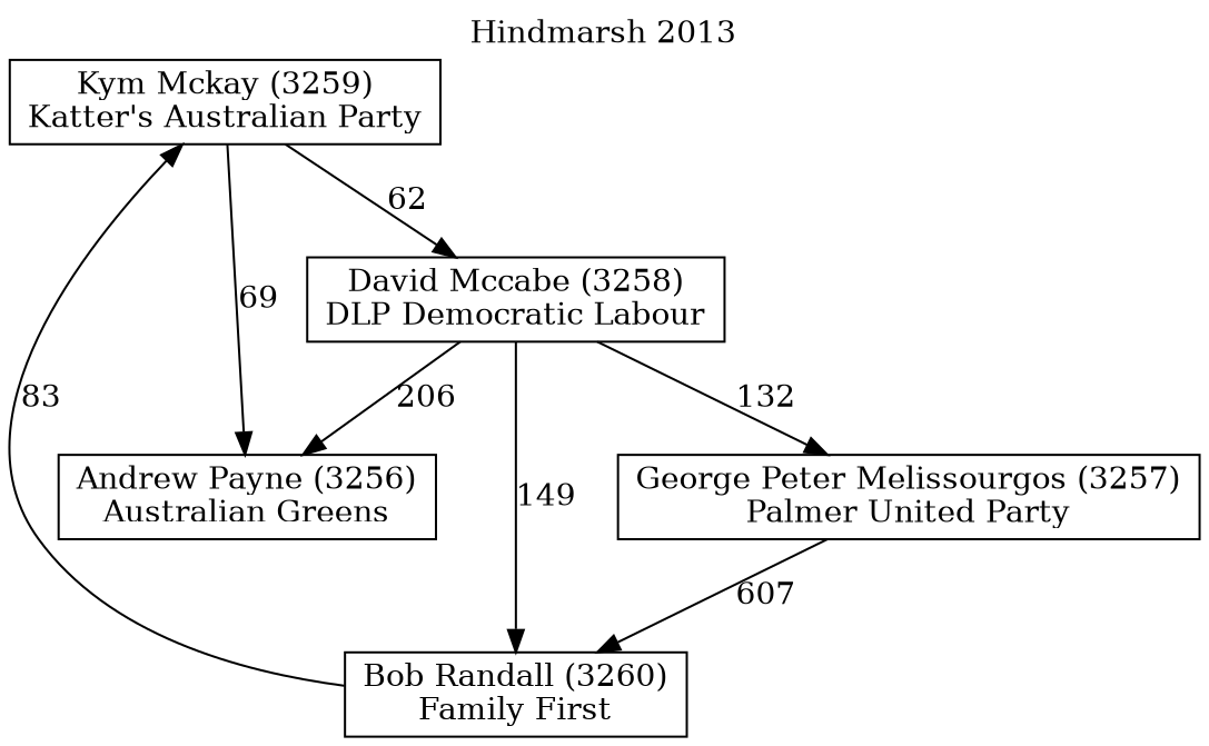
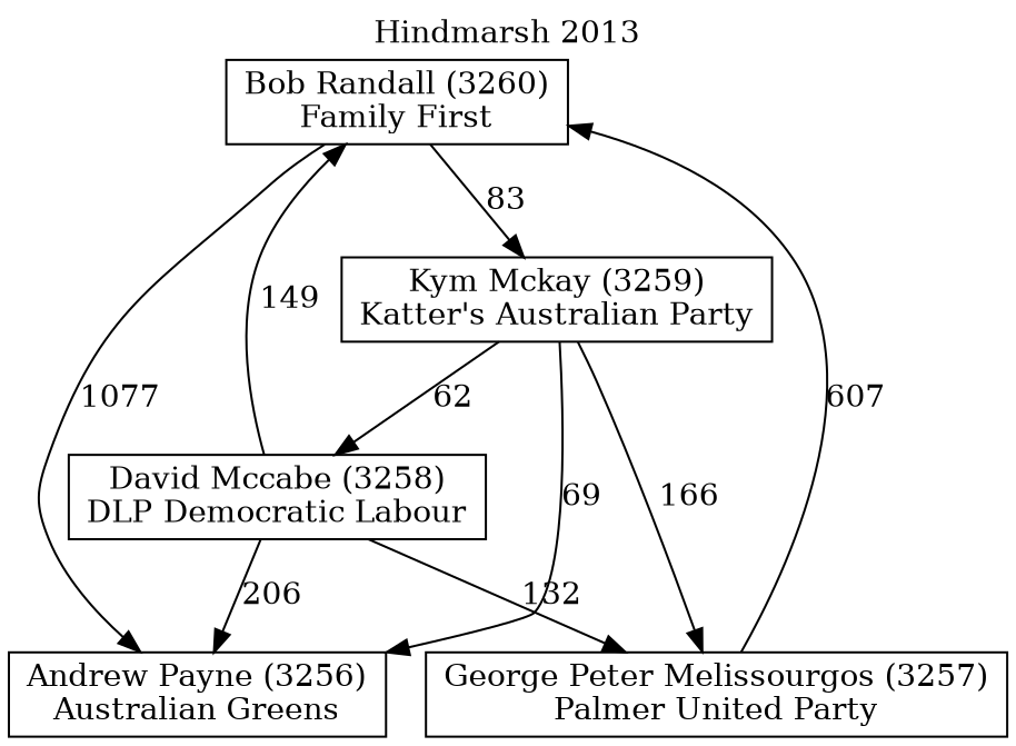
  digraph {
    label="Hindmarsh 2013"
    labelloc=t
    mclimit=10
    node [shape=box]
    n1 [label="Andrew Payne (3256)\nAustralian Greens"]
    n2 [label="Bob Randall (3260)\nFamily First"]
    n3 [label="Kym Mckay (3259)\nKatter's Australian Party"]
    n4 [label="David Mccabe (3258)\nDLP Democratic Labour"]
    n5 [label="George Peter Melissourgos (3257)\nPalmer United Party"]
+   n2 -> n1 [label=1077]
    n2 -> n3 [label=83]
    n3 -> n1 [label=69]
    n3 -> n4 [label=62]
+   n3 -> n5 [label=166]
    n4 -> n1 [label=206]
    n4 -> n2 [label=149]
    n4 -> n5 [label=132]
    n5 -> n2 [label=607]
  }
